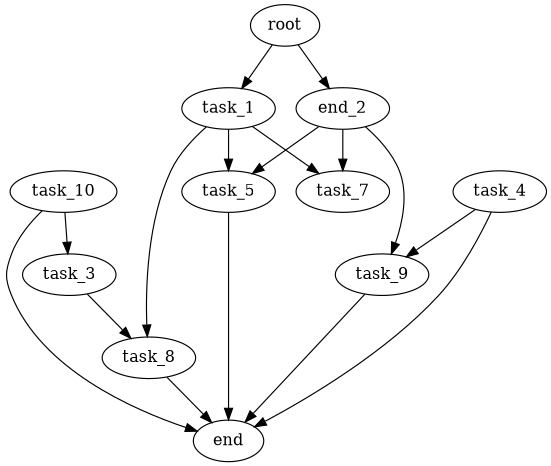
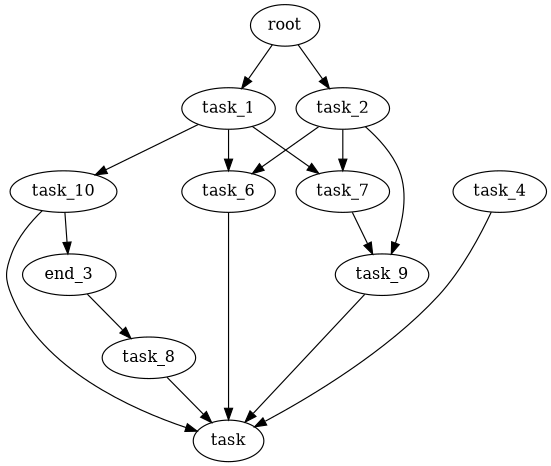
  digraph {
    root
    task_1
-   task_2 [label=end_2]
-   task_6 [label=task_5]
+   task_2
+   task_6
    task_7
    task_10
    task_9
-   task_3
+   task_3 [label=end_3]
    task_8
-   end
+   end [label=task]
    task_4
    root -> task_1
    root -> task_2
    task_1 -> task_6
    task_1 -> task_7
-   task_1 -> task_8
+   task_1 -> task_10
    task_2 -> task_6
    task_2 -> task_7
    task_2 -> task_9
    task_6 -> end
-   task_4 -> task_9
+   task_7 -> task_9
    task_10 -> task_3
    task_10 -> end
    task_9 -> end
    task_3 -> task_8
    task_8 -> end
    task_4 -> end
  }
